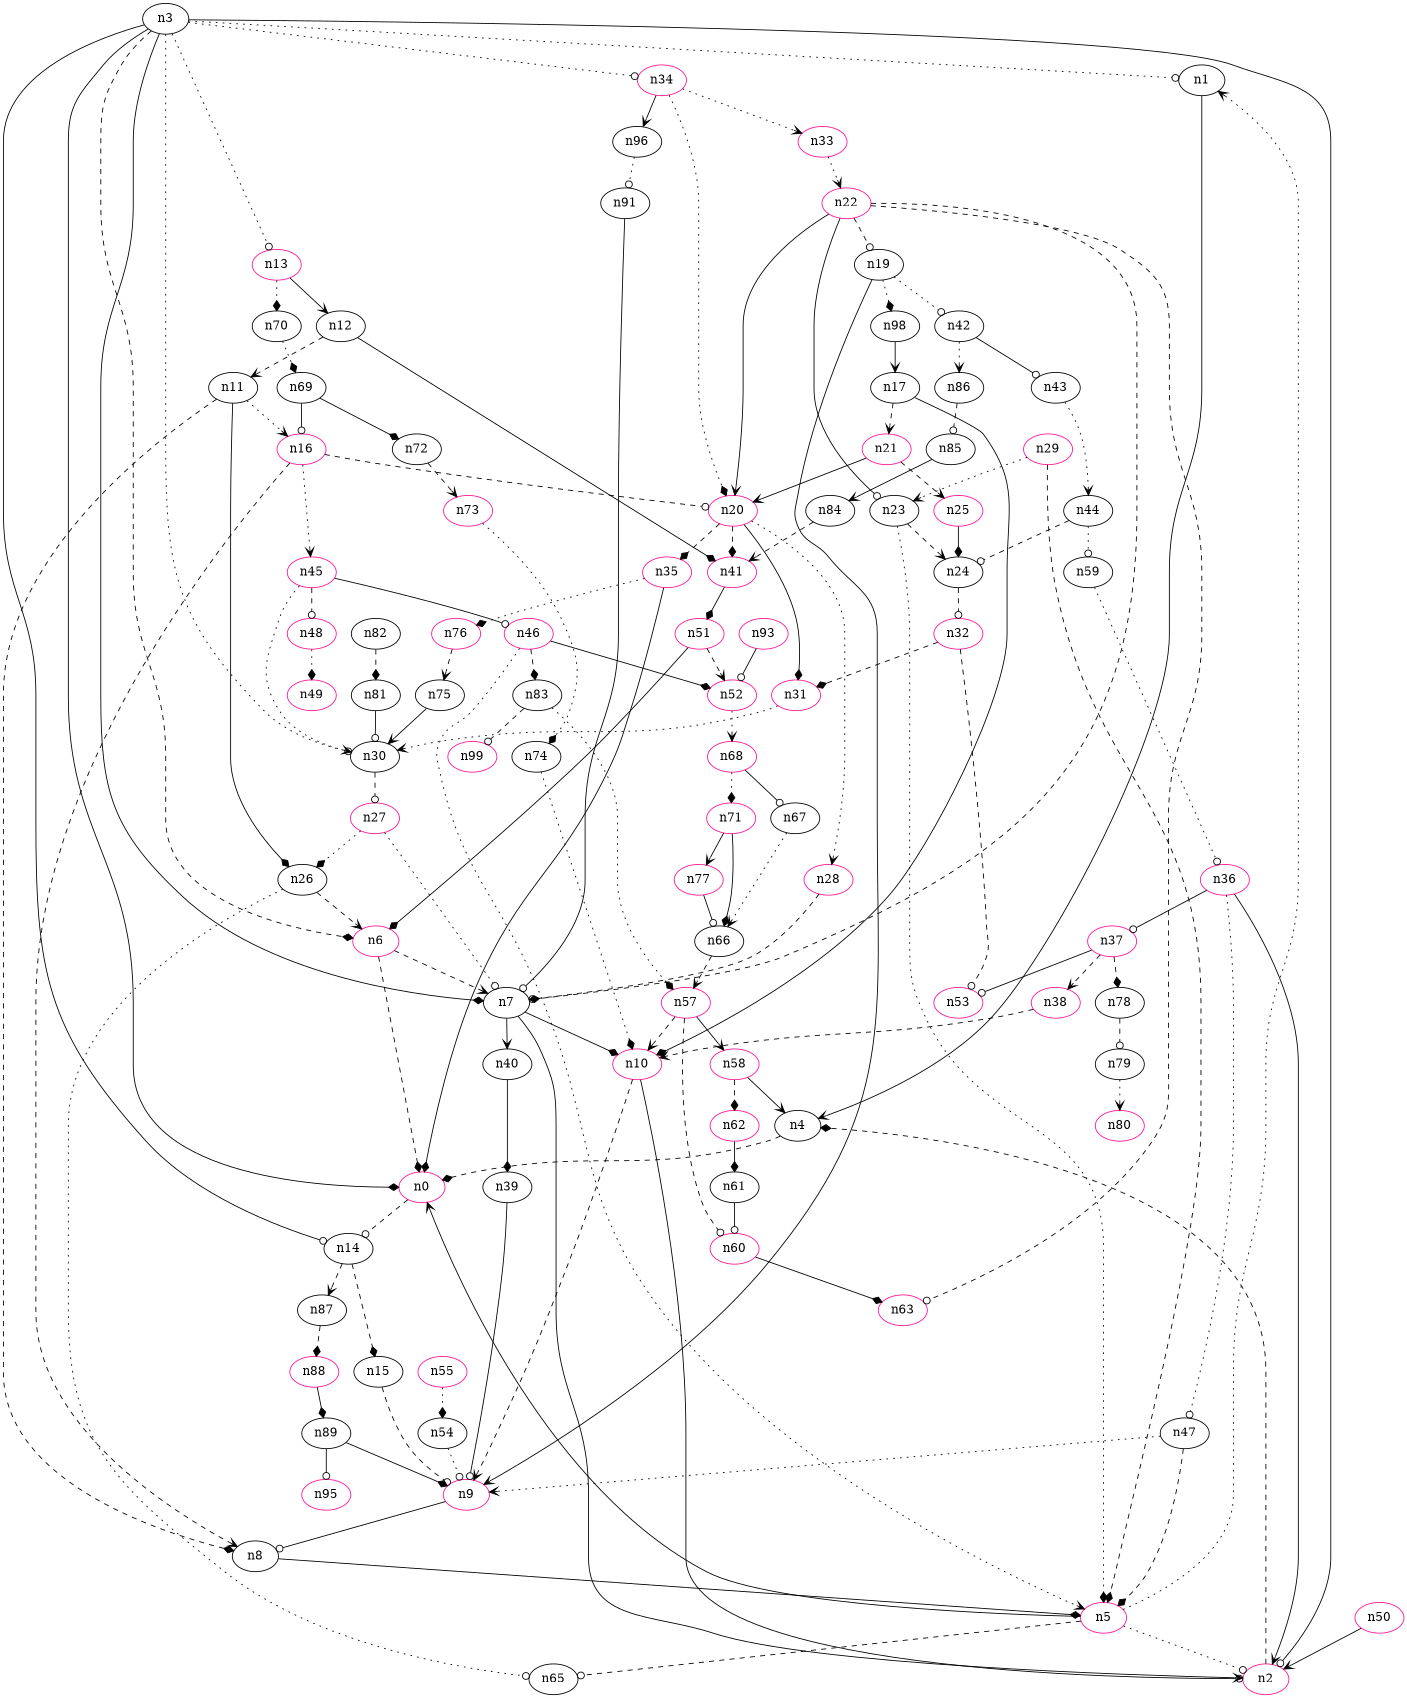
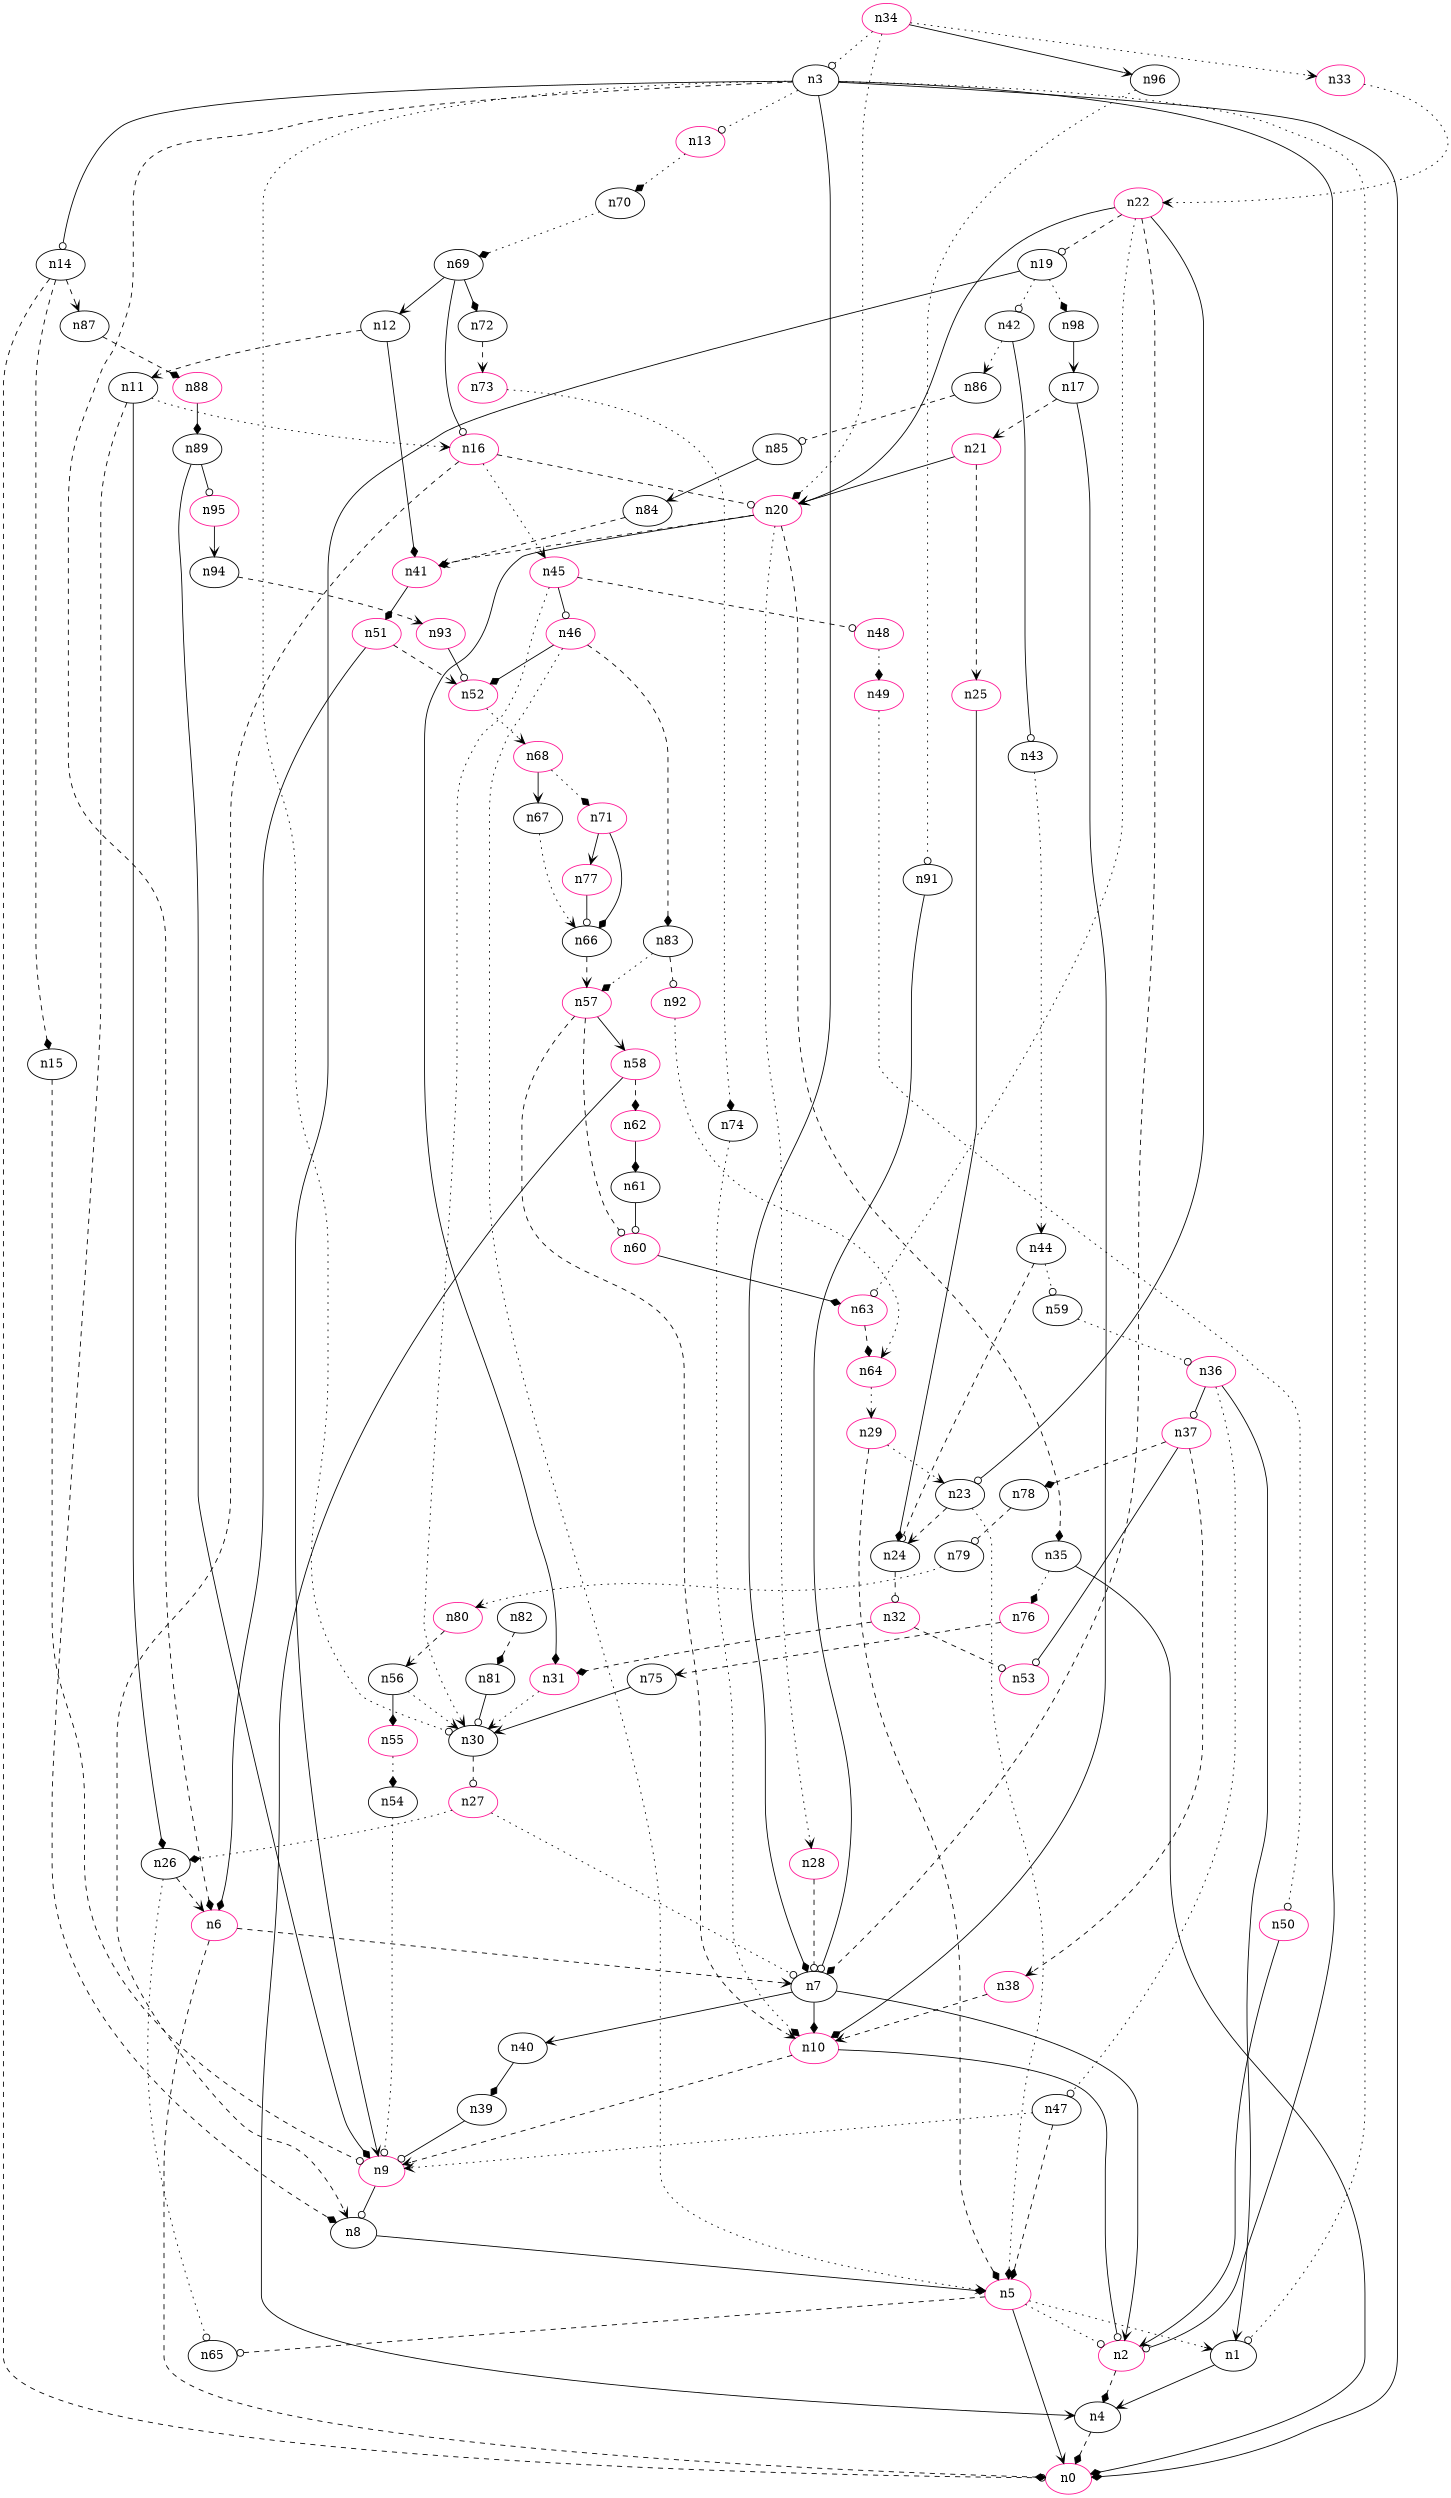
  digraph {
    node [color=deeppink]
    edge [arrowhead=vee style=solid]
    n1 [color=black]
    n4 [color=black]
    n0
    n2
    n3 [color=black]
    n6
    n7 [color=black]
    n13
    n14 [color=black]
    n30 [color=black]
    n34
    n10
    n40 [color=black]
    n12 [color=black]
    n70 [color=black]
    n15 [color=black]
    n87 [color=black]
    n27
    n20
    n33
    n90 [color=black label=n96]
    n9
    n39 [color=black]
    n11 [color=black]
    n41
    n69 [color=black]
    n88
    n26 [color=black]
    n28
    n31
-   n35
+   n35 [color=black]
    n22
    n91 [color=black]
    n5
    n65 [color=black]
    n8 [color=black]
    n16
    n45
    n46
    n48
    n51
    n52
    n72 [color=black]
    n89 [color=black]
    n76
    n83 [color=black]
    n49
    n17 [color=black]
    n21
    n25
    n24 [color=black]
    n18 [color=black label=n98]
    n19 [color=black]
    n42 [color=black]
    n43 [color=black]
    n86 [color=black]
    n44 [color=black]
    n85 [color=black]
    n75 [color=black]
    n32
    n23 [color=black]
    n63
+   n64
    n29
    n53
    n36
    n37
    n47 [color=black]
    n38
    n78 [color=black]
    n79 [color=black]
    n80
    n68
    n59 [color=black]
    n84 [color=black]
    n82 [color=black]
    n81 [color=black]
    n57
-   n92 [label=n99]
+   n92
    n50
    n67 [color=black]
    n71
    n58
    n60
    n66 [color=black]
    n77
    n54 [color=black]
    n55
+   n56 [color=black]
    n62
    n61 [color=black]
    n73
    n74 [color=black]
    n95
+   n94 [color=black]
    n93
    n1 -> n4
    n4 -> n0 [arrowhead=diamond style=dashed]
    n2 -> n4 [arrowhead=diamond style=dashed]
    n3 -> n1 [arrowhead=odot style=dotted]
    n3 -> n0 [arrowhead=diamond]
    n3 -> n2 [arrowhead=odot]
    n3 -> n6 [arrowhead=diamond style=dashed]
    n3 -> n7 [arrowhead=diamond]
    n3 -> n13 [arrowhead=odot style=dotted]
    n3 -> n14 [arrowhead=odot]
    n3 -> n30 [arrowhead=odot style=dotted]
-   n3 -> n34 [arrowhead=odot style=dotted]
+   n34 -> n3 [arrowhead=odot style=dotted]
    n6 -> n0 [arrowhead=diamond style=dashed]
    n6 -> n7 [style=dashed]
    n7 -> n2
    n7 -> n10 [arrowhead=diamond]
    n7 -> n40
-   n13 -> n12
+   n69 -> n12
    n13 -> n70 [arrowhead=diamond style=dotted]
-   n0 -> n14 [arrowhead=odot style=dashed]
+   n14 -> n0 [arrowhead=odot style=dashed]
    n14 -> n15 [arrowhead=diamond style=dashed]
    n14 -> n87 [style=dashed]
    n30 -> n27 [arrowhead=odot style=dashed]
    n34 -> n20 [arrowhead=diamond style=dotted]
    n34 -> n33 [style=dotted]
    n34 -> n90
    n10 -> n2 [arrowhead=odot]
    n10 -> n9 [style=dashed]
    n40 -> n39 [arrowhead=diamond]
    n12 -> n11 [style=dashed]
    n12 -> n41 [arrowhead=diamond]
    n70 -> n69 [arrowhead=diamond style=dotted]
    n15 -> n9 [arrowhead=odot style=dashed]
    n87 -> n88 [arrowhead=diamond style=dashed]
    n27 -> n7 [arrowhead=odot style=dotted]
    n27 -> n26 [arrowhead=diamond style=dotted]
    n20 -> n41 [arrowhead=diamond style=dashed]
    n20 -> n28 [style=dotted]
    n20 -> n31 [arrowhead=diamond]
    n20 -> n35 [arrowhead=diamond style=dashed]
    n33 -> n22 [style=dotted]
    n90 -> n91 [arrowhead=odot style=dotted]
    n9 -> n8 [arrowhead=odot]
    n39 -> n9 [arrowhead=odot]
    n11 -> n26 [arrowhead=diamond]
    n11 -> n8 [arrowhead=diamond style=dashed]
    n11 -> n16 [style=dotted]
    n41 -> n51 [arrowhead=diamond]
    n69 -> n16 [arrowhead=odot]
    n69 -> n72 [arrowhead=diamond]
    n88 -> n89 [arrowhead=diamond]
    n26 -> n6 [style=dashed]
    n26 -> n65 [arrowhead=odot style=dotted]
    n28 -> n7 [arrowhead=odot style=dashed]
    n31 -> n30 [style=dotted]
    n35 -> n0 [arrowhead=diamond]
    n35 -> n76 [arrowhead=diamond style=dotted]
    n22 -> n7 [arrowhead=diamond style=dashed]
    n22 -> n20
    n22 -> n19 [arrowhead=odot style=dashed]
    n22 -> n23 [arrowhead=odot]
-   n22 -> n63 [arrowhead=odot style=dashed]
+   n22 -> n63 [arrowhead=odot style=dotted]
    n91 -> n7 [arrowhead=odot]
    n5 -> n1 [style=dotted]
    n5 -> n0
    n5 -> n2 [arrowhead=odot style=dotted]
    n5 -> n65 [arrowhead=odot style=dashed]
    n8 -> n5 [arrowhead=diamond]
    n16 -> n20 [arrowhead=odot style=dashed]
    n16 -> n8 [style=dashed]
    n16 -> n45 [style=dotted]
    n45 -> n30 [style=dotted]
    n45 -> n46 [arrowhead=odot]
    n45 -> n48 [arrowhead=odot style=dashed]
    n46 -> n5 [style=dotted]
    n46 -> n52 [arrowhead=diamond]
    n46 -> n83 [arrowhead=diamond style=dashed]
    n48 -> n49 [arrowhead=diamond style=dotted]
    n51 -> n6 [arrowhead=diamond]
    n51 -> n52 [style=dashed]
    n52 -> n68 [style=dotted]
    n72 -> n73 [style=dashed]
    n89 -> n9 [arrowhead=diamond]
    n89 -> n95 [arrowhead=odot]
    n76 -> n75 [style=dashed]
    n83 -> n57 [arrowhead=diamond style=dotted]
    n83 -> n92 [arrowhead=odot style=dashed]
+   n49 -> n50 [arrowhead=odot style=dotted]
    n17 -> n10 [arrowhead=diamond]
    n17 -> n21 [style=dashed]
    n21 -> n20
    n21 -> n25 [style=dashed]
    n25 -> n24 [arrowhead=diamond]
    n24 -> n32 [arrowhead=odot style=dashed]
    n18 -> n17
    n19 -> n9
    n19 -> n18 [arrowhead=diamond style=dotted]
    n19 -> n42 [arrowhead=odot style=dotted]
    n42 -> n43 [arrowhead=odot]
    n42 -> n86 [style=dotted]
    n43 -> n44 [style=dotted]
    n86 -> n85 [arrowhead=odot style=dashed]
    n44 -> n24 [arrowhead=odot style=dashed]
    n44 -> n59 [arrowhead=odot style=dotted]
    n85 -> n84
    n75 -> n30
    n32 -> n31 [arrowhead=diamond style=dashed]
    n32 -> n53 [arrowhead=odot style=dashed]
    n23 -> n5 [arrowhead=diamond style=dotted]
    n23 -> n24 [style=dashed]
+   n63 -> n64 [arrowhead=diamond style=dashed]
+   n64 -> n29 [style=dotted]
    n29 -> n5 [arrowhead=diamond style=dashed]
    n29 -> n23 [style=dotted]
-   n36 -> n2
+   n36 -> n1
    n36 -> n37 [arrowhead=odot]
    n36 -> n47 [arrowhead=odot style=dotted]
    n37 -> n53 [arrowhead=odot]
    n37 -> n38 [style=dashed]
    n37 -> n78 [arrowhead=diamond style=dashed]
    n47 -> n9 [style=dotted]
    n47 -> n5 [arrowhead=diamond style=dashed]
    n38 -> n10 [style=dashed]
    n78 -> n79 [arrowhead=odot style=dashed]
    n79 -> n80 [style=dotted]
-   n68 -> n67 [arrowhead=odot]
+   n80 -> n56 [style=dashed]
+   n68 -> n67
    n68 -> n71 [arrowhead=diamond style=dotted]
    n59 -> n36 [arrowhead=odot style=dotted]
    n84 -> n41 [style=dashed]
    n82 -> n81 [arrowhead=diamond style=dashed]
    n81 -> n30 [arrowhead=odot]
    n57 -> n10 [style=dashed]
    n57 -> n58
    n57 -> n60 [arrowhead=odot style=dashed]
+   n92 -> n64 [style=dotted]
    n50 -> n2
    n67 -> n66 [style=dotted]
    n71 -> n66 [arrowhead=diamond]
    n71 -> n77
    n58 -> n4
    n58 -> n62 [arrowhead=diamond style=dashed]
    n60 -> n63 [arrowhead=diamond]
    n66 -> n57 [style=dashed]
    n77 -> n66 [arrowhead=odot]
    n54 -> n9 [arrowhead=odot style=dotted]
    n55 -> n54 [arrowhead=diamond style=dotted]
+   n56 -> n30 [style=dotted]
+   n56 -> n55 [arrowhead=diamond]
    n62 -> n61 [arrowhead=diamond]
    n61 -> n60 [arrowhead=odot]
    n73 -> n74 [arrowhead=diamond style=dotted]
    n74 -> n10 [arrowhead=diamond style=dotted]
+   n95 -> n94
+   n94 -> n93 [style=dashed]
    n93 -> n52 [arrowhead=odot]
  }
